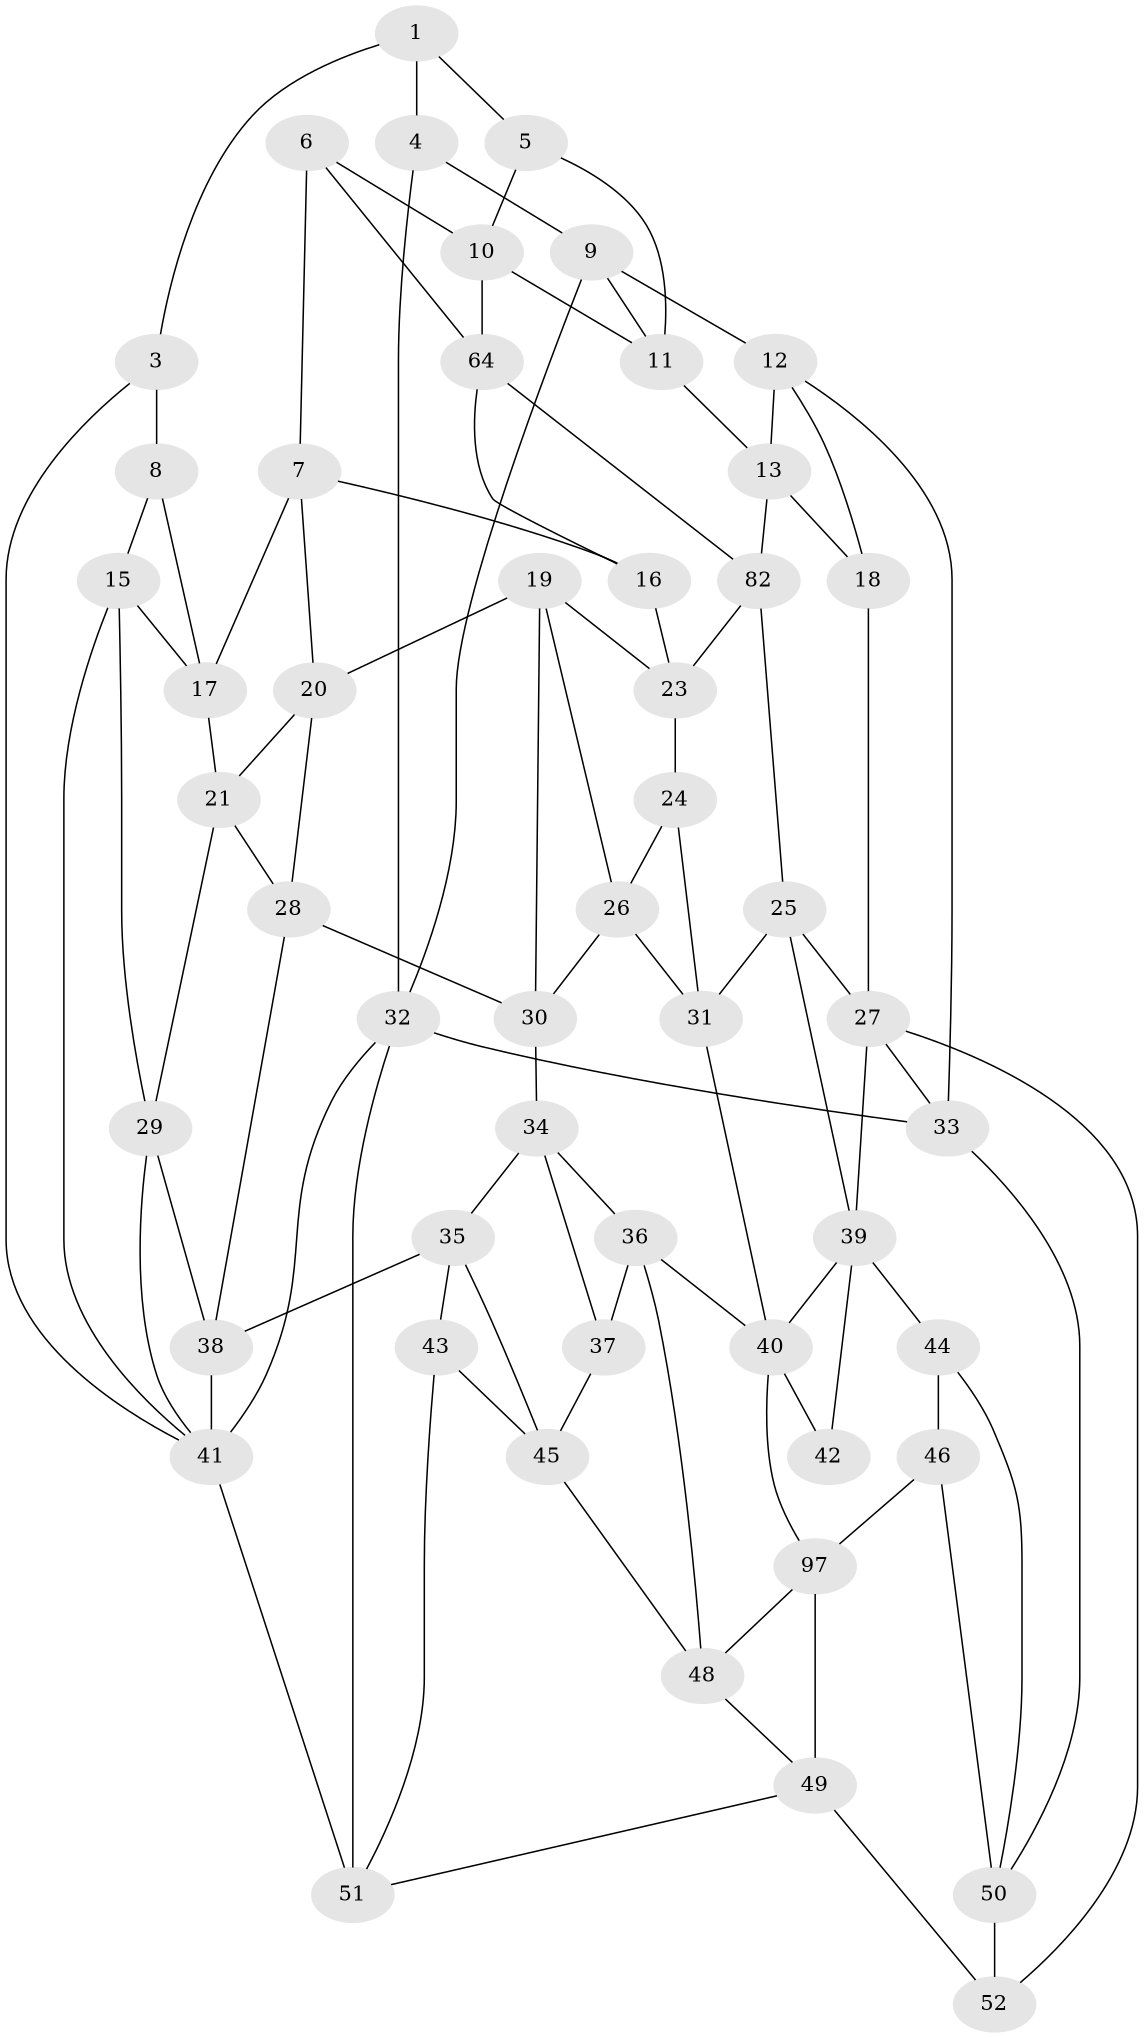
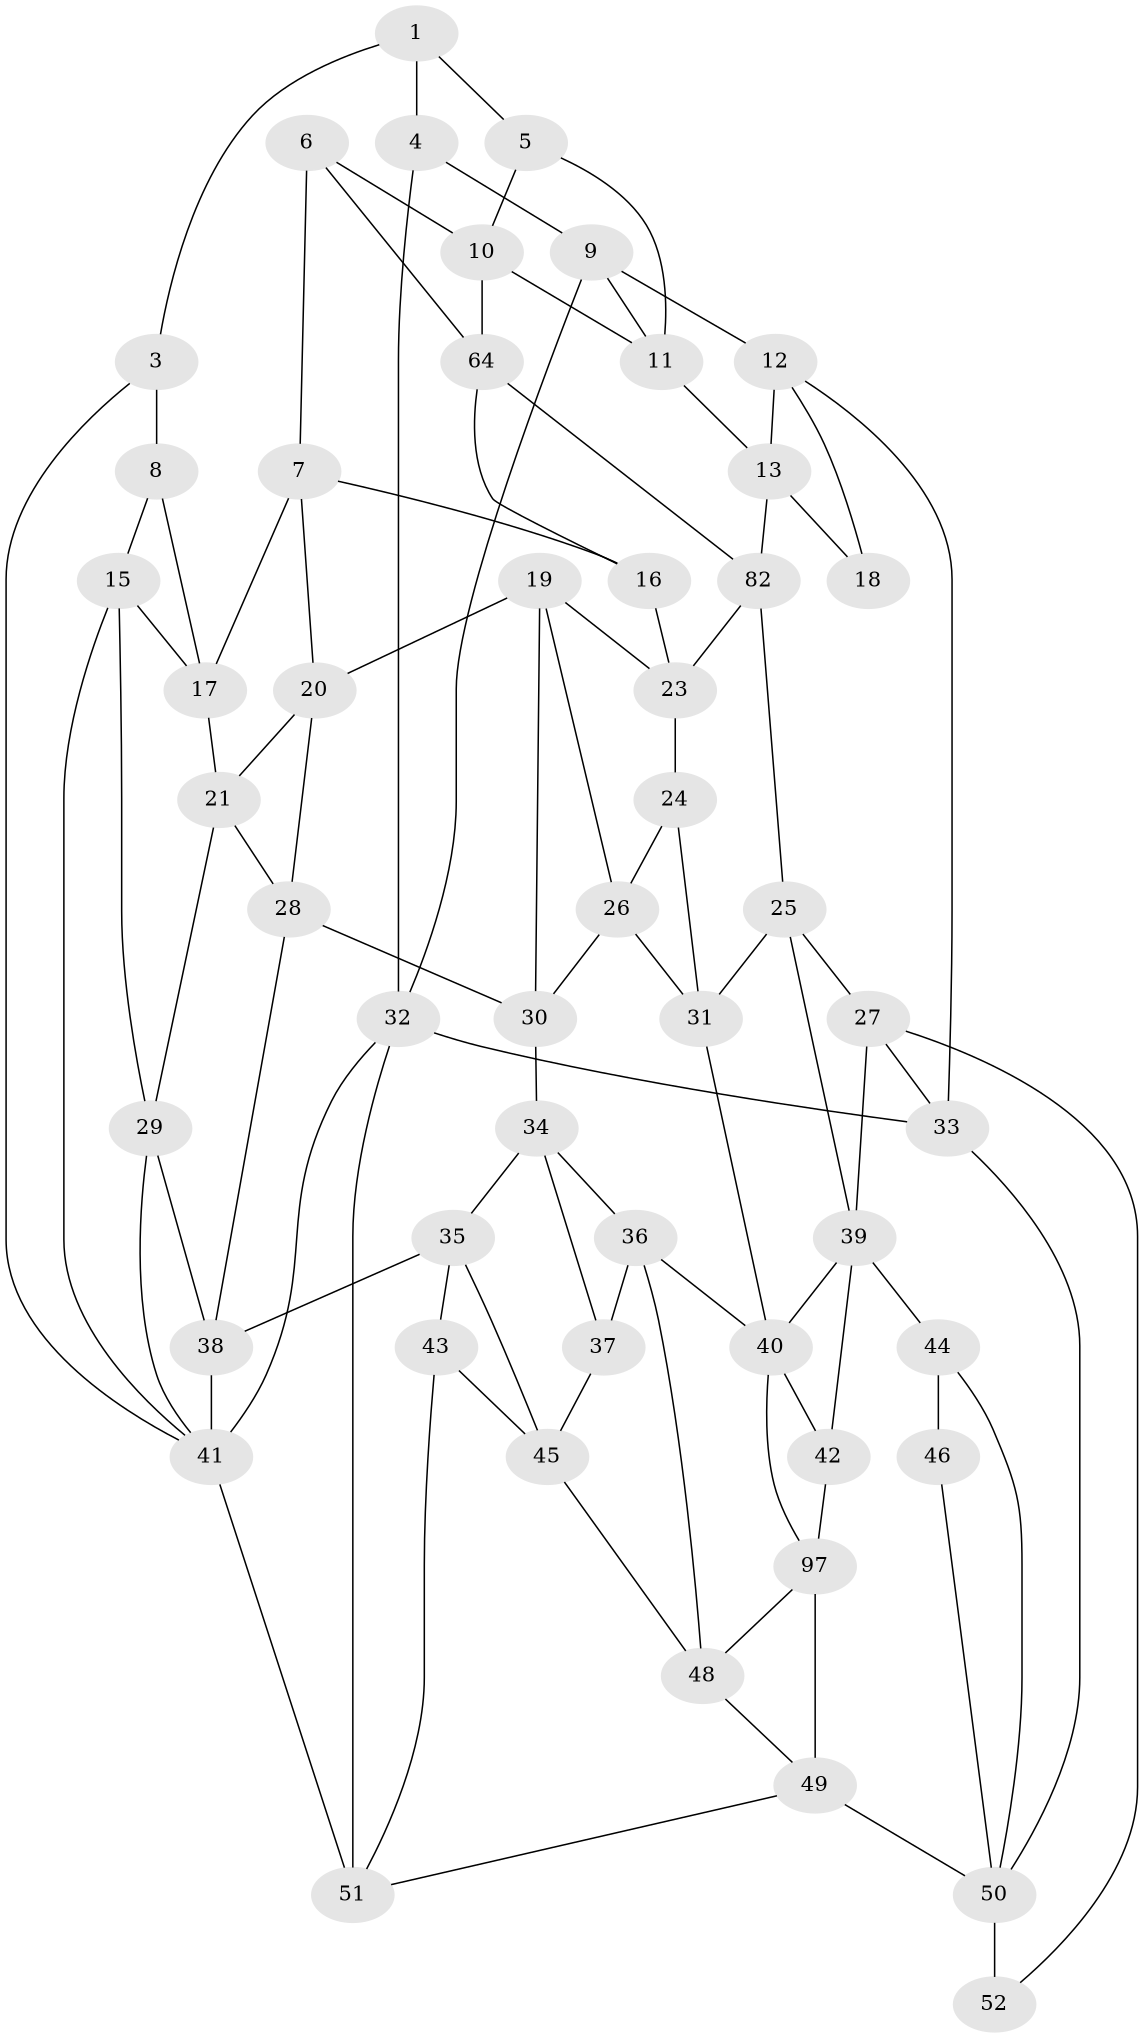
  graph {
    node [color=gray90 style=filled]
    edge [weight=1.0]
    1
    3
    4
    5
    8
    41
    9
    32
    10
    11
    6
    7
    n13 [label=64]
    17
    15
    51
    12
    33
    13
    16
    20
    n22 [label=82]
    23
    21
    28
    29
    18
    27
    50
    25
    38
    24
    39
    52
    19
    26
    30
    31
    34
    40
    42
    44
    35
    36
    37
    n46 [label=97]
    43
    45
    48
    49
    46
    1 -- 3
    1 -- 4 [weight=2.0]
    1 -- 5
    3 -- 8
    3 -- 41
    4 -- 9
    4 -- 32
    5 -- 10
    5 -- 11
    8 -- 17
    8 -- 15
    41 -- 51 [weight=2.0]
    9 -- 32
    9 -- 11
    9 -- 12
    32 -- 41
    32 -- 51
    32 -- 33
    10 -- 11
    10 -- n13
    11 -- 13
    6 -- 10
    6 -- 7
    6 -- n13
    7 -- 17
    7 -- 16
    7 -- 20
    n13 -- 16
    n13 -- n22
    17 -- 21
    15 -- 41
    15 -- 17
    15 -- 29
    12 -- 33
    12 -- 13
    12 -- 18
    33 -- 50
    13 -- n22
    13 -- 18
    16 -- 23
    20 -- 21
    20 -- 28
    n22 -- 23
    n22 -- 25
    23 -- 24
    21 -- 28
    21 -- 29
    28 -- 38
    28 -- 30
    29 -- 41
    29 -- 38
-   18 -- 27
    27 -- 33
    27 -- 39
    27 -- 52
    50 -- 52
    25 -- 27
    25 -- 39
    25 -- 31
    38 -- 41
    24 -- 26
    24 -- 31
    39 -- 40
    39 -- 42 [weight=2.0]
    39 -- 44
    19 -- 20
    19 -- 23
    19 -- 26
    19 -- 30
    26 -- 30
    26 -- 31
    30 -- 34
    31 -- 40
    34 -- 35
    34 -- 36
    34 -- 37
    40 -- 42
    40 -- n46
    44 -- 50
    44 -- 46
    35 -- 38
    35 -- 43
    35 -- 45
    36 -- 40
    36 -- 37
    36 -- 48
    37 -- 45
    n46 -- 48
    n46 -- 49
    43 -- 51
    43 -- 45
    45 -- 48
    48 -- 49
    49 -- 51
-   49 -- 52
+   49 -- 50
    46 -- 50
-   46 -- n46
+   42 -- n46
  }
